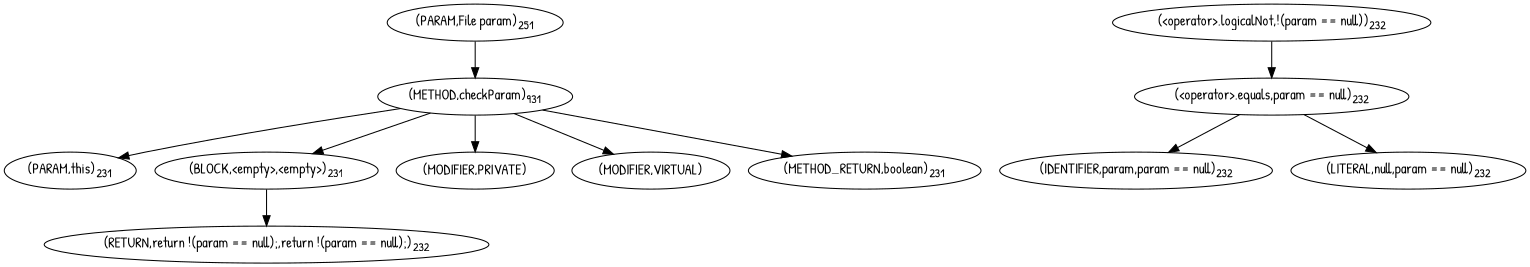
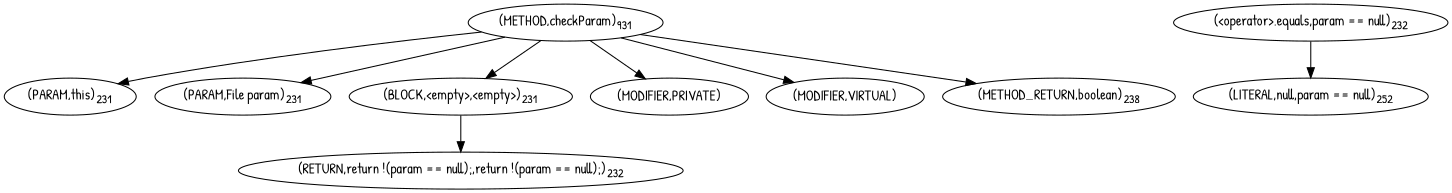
  digraph {
    fontname="Patrick Hand"
    node [fontname="Patrick Hand"]
    edge [fontname="Patrick Hand"]
    n1 [label=<(METHOD,checkParam)<SUB>931</SUB>>]
    n2 [label=<(PARAM,this)<SUB>231</SUB>>]
-   n3 [label=<(PARAM,File param)<SUB>251</SUB>>]
+   n3 [label=<(PARAM,File param)<SUB>231</SUB>>]
    n4 [label=<(BLOCK,&lt;empty&gt;,&lt;empty&gt;)<SUB>231</SUB>>]
    n5 [label=<(MODIFIER,PRIVATE)>]
    n6 [label=<(MODIFIER,VIRTUAL)>]
-   n7 [label=<(METHOD_RETURN,boolean)<SUB>231</SUB>>]
+   n7 [label=<(METHOD_RETURN,boolean)<SUB>238</SUB>>]
    n8 [label=<(RETURN,return !(param == null);,return !(param == null);)<SUB>232</SUB>>]
-   n9 [label=<(&lt;operator&gt;.logicalNot,!(param == null))<SUB>232</SUB>>]
    n10 [label=<(&lt;operator&gt;.equals,param == null)<SUB>232</SUB>>]
-   n11 [label=<(IDENTIFIER,param,param == null)<SUB>232</SUB>>]
-   n12 [label=<(LITERAL,null,param == null)<SUB>232</SUB>>]
+   n12 [label=<(LITERAL,null,param == null)<SUB>252</SUB>>]
    n1 -> n2
-   n3 -> n1
+   n1 -> n3
    n1 -> n4
    n1 -> n5
    n1 -> n6
    n1 -> n7
    n4 -> n8
-   n9 -> n10
-   n10 -> n11
    n10 -> n12
  }
